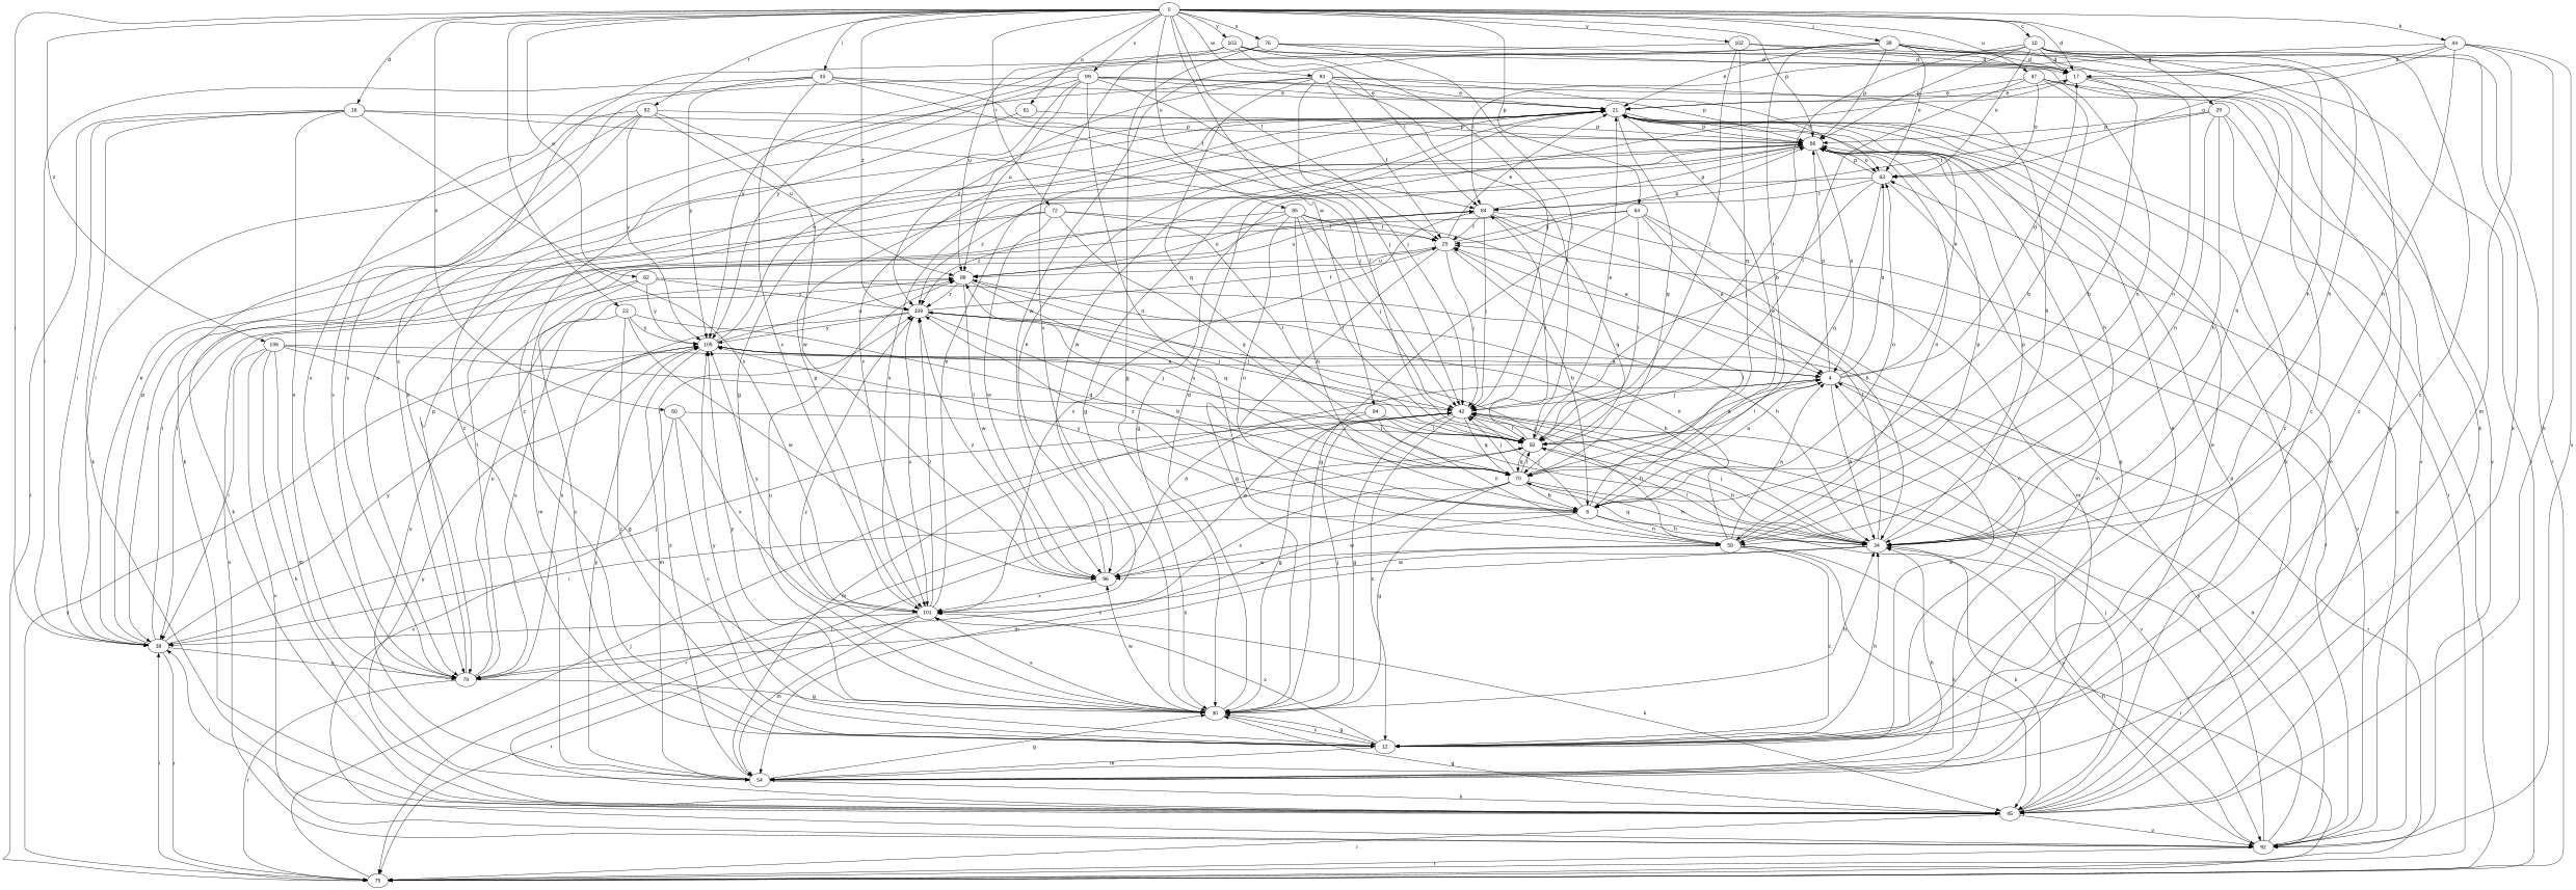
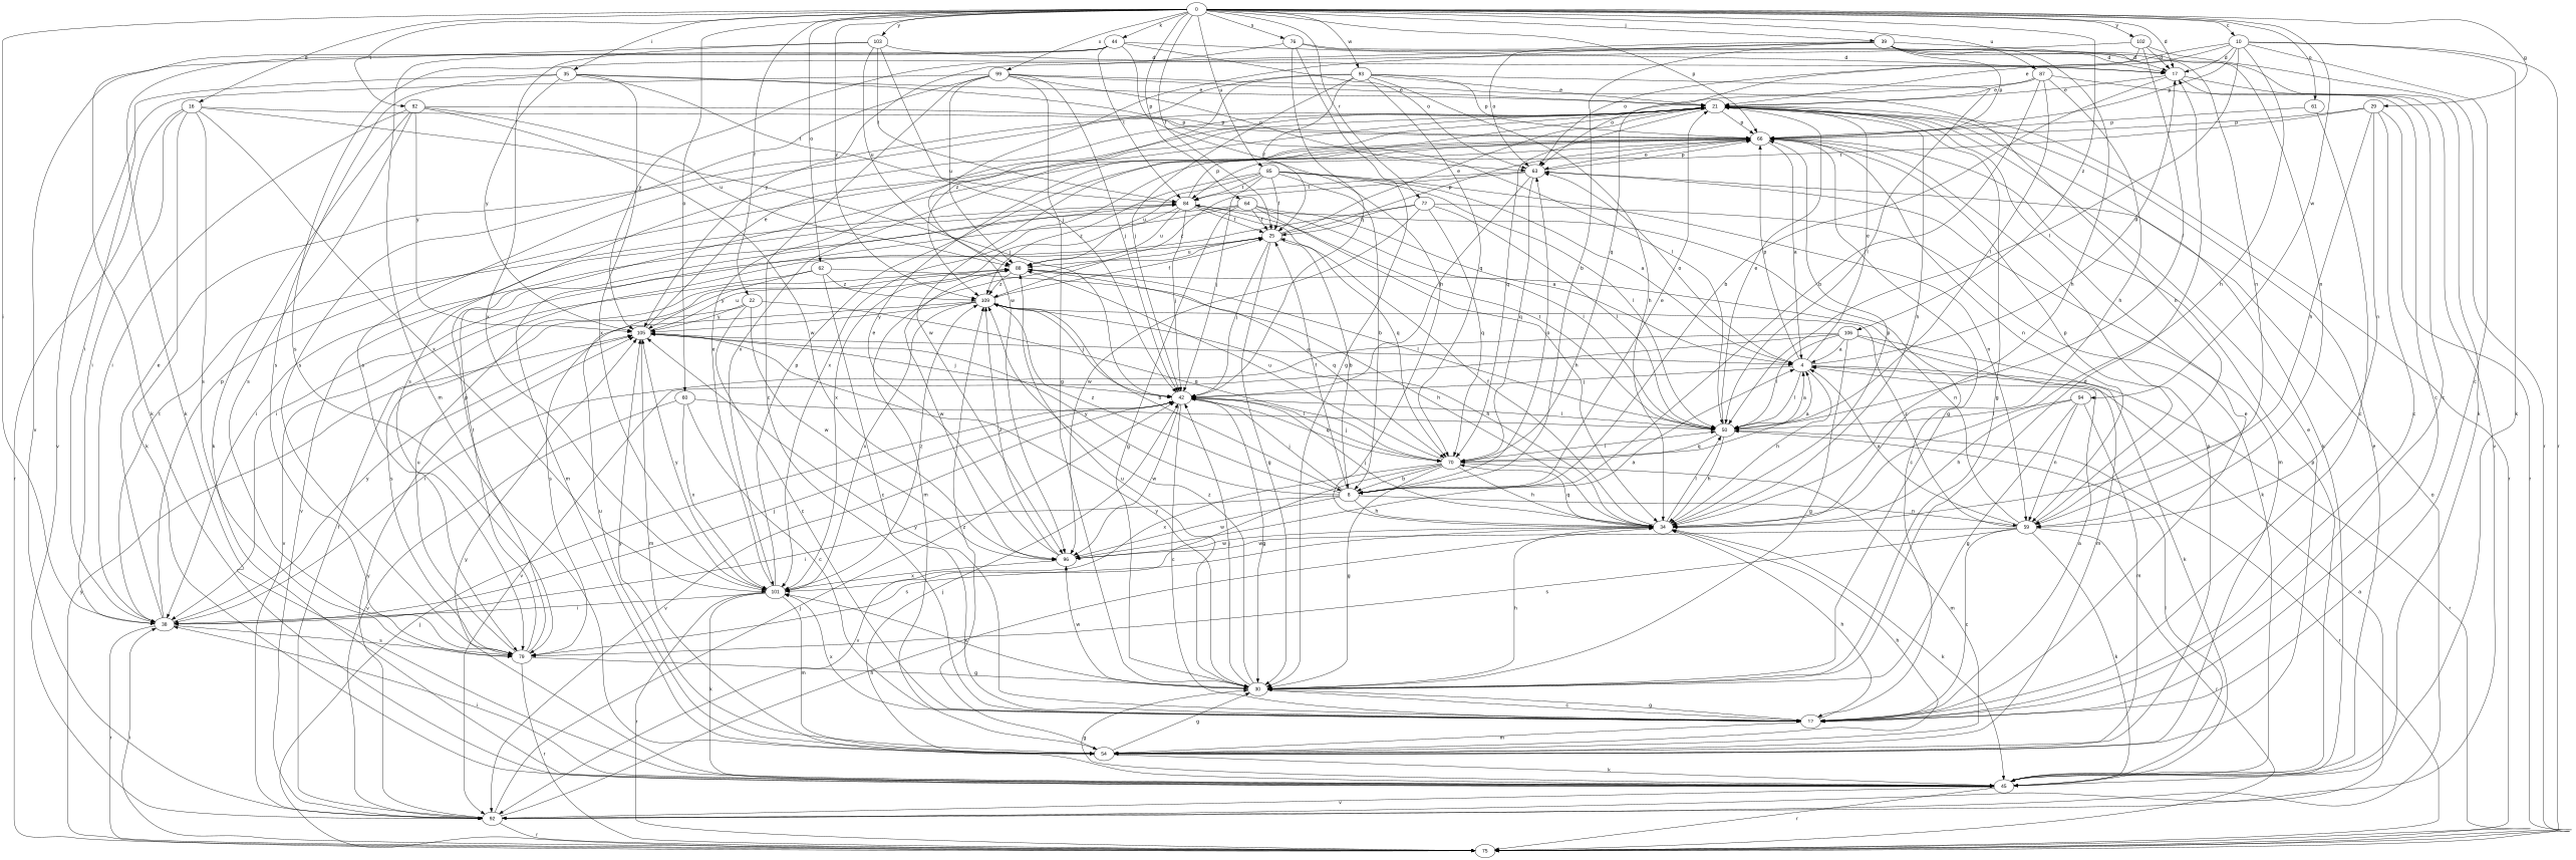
  strict digraph {
    fontname="Liberation Sans"
    node [fontname="Liberation Sans"]
    edge [fontname="Liberation Sans"]
    0
    10
    16
    17
    22
    25
    29
    35
    38
    39
    44
    60
    61
    62
    64
    66
    72
    76
    82
    85
    87
    93
    94
    99
    102
    103
    106
    109
    21
    34
    50
    63
    75
    12
    45
    42
    101
    79
    8
    92
    96
    105
    70
    30
    54
    88
    59
    84
    4
    0 -> 10 [label=c]
    0 -> 16 [label=d]
    0 -> 17 [label=d]
    0 -> 22 [label=f]
    0 -> 25 [label=f]
    0 -> 29 [label=g]
    0 -> 35 [label=i]
    0 -> 38 [label=i]
    0 -> 39 [label=j]
    0 -> 44 [label=k]
    0 -> 60 [label=o]
    0 -> 61 [label=o]
    0 -> 62 [label=o]
    0 -> 64 [label=p]
    0 -> 66 [label=p]
    0 -> 72 [label=r]
    0 -> 76 [label=s]
    0 -> 82 [label=t]
    0 -> 85 [label=u]
    0 -> 87 [label=u]
    0 -> 93 [label=w]
    0 -> 94 [label=w]
    0 -> 99 [label=x]
    0 -> 102 [label=y]
    0 -> 103 [label=y]
    0 -> 106 [label=z]
    0 -> 109 [label=z]
    10 -> 17 [label=d]
    10 -> 66 [label=p]
    10 -> 21 [label=e]
    10 -> 34 [label=h]
    10 -> 50 [label=l]
    10 -> 63 [label=o]
    10 -> 75 [label=r]
    10 -> 12 [label=c]
    10 -> 45 [label=k]
    16 -> 38 [label=i]
    16 -> 66 [label=p]
    16 -> 75 [label=r]
    16 -> 45 [label=k]
    16 -> 42 [label=j]
    16 -> 101 [label=x]
    16 -> 79 [label=s]
    17 -> 21 [label=e]
    17 -> 12 [label=c]
    17 -> 8 [label=b]
    17 -> 92 [label=v]
    22 -> 12 [label=c]
    22 -> 79 [label=s]
    22 -> 96 [label=w]
    22 -> 105 [label=y]
    22 -> 70 [label=q]
    25 -> 66 [label=p]
    25 -> 21 [label=e]
    25 -> 42 [label=j]
    25 -> 8 [label=b]
    25 -> 30 [label=g]
    25 -> 54 [label=m]
    25 -> 88 [label=u]
    29 -> 66 [label=p]
    29 -> 34 [label=h]
    29 -> 75 [label=r]
    29 -> 12 [label=c]
    29 -> 59 [label=n]
    29 -> 84 [label=t]
    35 -> 38 [label=i]
    35 -> 21 [label=e]
    35 -> 50 [label=l]
    35 -> 101 [label=x]
    35 -> 79 [label=s]
    35 -> 105 [label=y]
    35 -> 84 [label=t]
    38 -> 66 [label=p]
    38 -> 21 [label=e]
    38 -> 75 [label=r]
    38 -> 42 [label=j]
    38 -> 79 [label=s]
    38 -> 105 [label=y]
    38 -> 84 [label=t]
    39 -> 17 [label=d]
    39 -> 66 [label=p]
    39 -> 34 [label=h]
    39 -> 63 [label=o]
    39 -> 45 [label=k]
    39 -> 79 [label=s]
    39 -> 8 [label=b]
    39 -> 96 [label=w]
    39 -> 59 [label=n]
    44 -> 17 [label=d]
    44 -> 34 [label=h]
    44 -> 63 [label=o]
    44 -> 45 [label=k]
    44 -> 92 [label=v]
    44 -> 54 [label=m]
    44 -> 84 [label=t]
    60 -> 50 [label=l]
    60 -> 12 [label=c]
    60 -> 101 [label=x]
    60 -> 92 [label=v]
    61 -> 66 [label=p]
    61 -> 12 [label=c]
    62 -> 109 [label=z]
    62 -> 34 [label=h]
    62 -> 12 [label=c]
    62 -> 92 [label=v]
    62 -> 105 [label=y]
    64 -> 25 [label=f]
    64 -> 38 [label=i]
    64 -> 34 [label=h]
    64 -> 50 [label=l]
    64 -> 30 [label=g]
    64 -> 54 [label=m]
    64 -> 4 [label=a]
    66 -> 63 [label=o]
    66 -> 101 [label=x]
    66 -> 30 [label=g]
    66 -> 59 [label=n]
    66 -> 4 [label=a]
    72 -> 25 [label=f]
    72 -> 38 [label=i]
    72 -> 50 [label=l]
    72 -> 45 [label=k]
    72 -> 96 [label=w]
    72 -> 70 [label=q]
    76 -> 17 [label=d]
    76 -> 42 [label=j]
    76 -> 105 [label=y]
    76 -> 30 [label=g]
    76 -> 59 [label=n]
    82 -> 38 [label=i]
    82 -> 66 [label=p]
    82 -> 45 [label=k]
    82 -> 79 [label=s]
    82 -> 96 [label=w]
    82 -> 105 [label=y]
    82 -> 88 [label=u]
    85 -> 25 [label=f]
    85 -> 109 [label=z]
    85 -> 50 [label=l]
    85 -> 42 [label=j]
    85 -> 8 [label=b]
    85 -> 88 [label=u]
    85 -> 59 [label=n]
+   85 -> 84 [label=t]
    85 -> 4 [label=a]
    87 -> 21 [label=e]
    87 -> 34 [label=h]
    87 -> 50 [label=l]
    87 -> 63 [label=o]
    87 -> 12 [label=c]
    87 -> 8 [label=b]
    93 -> 25 [label=f]
    93 -> 66 [label=p]
    93 -> 109 [label=z]
    93 -> 21 [label=e]
    93 -> 34 [label=h]
    93 -> 50 [label=l]
    93 -> 42 [label=j]
    93 -> 79 [label=s]
    93 -> 70 [label=q]
    94 -> 34 [label=h]
    94 -> 50 [label=l]
    94 -> 30 [label=g]
    94 -> 54 [label=m]
    94 -> 59 [label=n]
    99 -> 21 [label=e]
    99 -> 63 [label=o]
    99 -> 12 [label=c]
    99 -> 42 [label=j]
    99 -> 79 [label=s]
    99 -> 92 [label=v]
    99 -> 30 [label=g]
    99 -> 88 [label=u]
    99 -> 59 [label=n]
    102 -> 17 [label=d]
    102 -> 50 [label=l]
    102 -> 75 [label=r]
    102 -> 105 [label=y]
    102 -> 70 [label=q]
    103 -> 17 [label=d]
    103 -> 45 [label=k]
    103 -> 42 [label=j]
    103 -> 101 [label=x]
    103 -> 88 [label=u]
    103 -> 84 [label=t]
    106 -> 38 [label=i]
    106 -> 50 [label=l]
    106 -> 45 [label=k]
    106 -> 92 [label=v]
    106 -> 30 [label=g]
    106 -> 54 [label=m]
    106 -> 4 [label=a]
    109 -> 25 [label=f]
    109 -> 34 [label=h]
    109 -> 42 [label=j]
    109 -> 101 [label=x]
    109 -> 79 [label=s]
    109 -> 8 [label=b]
    109 -> 105 [label=y]
    21 -> 66 [label=p]
    21 -> 34 [label=h]
    21 -> 75 [label=r]
    21 -> 45 [label=k]
    21 -> 101 [label=x]
    21 -> 79 [label=s]
    21 -> 96 [label=w]
    21 -> 70 [label=q]
    21 -> 30 [label=g]
    34 -> 25 [label=f]
    34 -> 66 [label=p]
    34 -> 50 [label=l]
    34 -> 45 [label=k]
    34 -> 42 [label=j]
    34 -> 79 [label=s]
    34 -> 96 [label=w]
    34 -> 70 [label=q]
    50 -> 21 [label=e]
    50 -> 34 [label=h]
    50 -> 75 [label=r]
    50 -> 70 [label=q]
    50 -> 84 [label=t]
    50 -> 4 [label=a]
    63 -> 66 [label=p]
    63 -> 109 [label=z]
    63 -> 42 [label=j]
    63 -> 70 [label=q]
    63 -> 54 [label=m]
    63 -> 84 [label=t]
    75 -> 38 [label=i]
    75 -> 42 [label=j]
    75 -> 105 [label=y]
    12 -> 21 [label=e]
    12 -> 34 [label=h]
    12 -> 101 [label=x]
    12 -> 105 [label=y]
    12 -> 30 [label=g]
    12 -> 54 [label=m]
    12 -> 4 [label=a]
    45 -> 38 [label=i]
    45 -> 66 [label=p]
    45 -> 21 [label=e]
    45 -> 50 [label=l]
    45 -> 75 [label=r]
    45 -> 42 [label=j]
    45 -> 92 [label=v]
    45 -> 105 [label=y]
    45 -> 30 [label=g]
    42 -> 50 [label=l]
    42 -> 12 [label=c]
    42 -> 92 [label=v]
    42 -> 96 [label=w]
    42 -> 70 [label=q]
    42 -> 30 [label=g]
    101 -> 38 [label=i]
    101 -> 66 [label=p]
    101 -> 109 [label=z]
    101 -> 21 [label=e]
    101 -> 75 [label=r]
    101 -> 45 [label=k]
    101 -> 105 [label=y]
    101 -> 54 [label=m]
    79 -> 66 [label=p]
    79 -> 75 [label=r]
    79 -> 30 [label=g]
    79 -> 88 [label=u]
    79 -> 84 [label=t]
    8 -> 25 [label=f]
    8 -> 38 [label=i]
    8 -> 109 [label=z]
    8 -> 21 [label=e]
    8 -> 34 [label=h]
    8 -> 63 [label=o]
    8 -> 42 [label=j]
    8 -> 96 [label=w]
    8 -> 105 [label=y]
    8 -> 59 [label=n]
    92 -> 25 [label=f]
    92 -> 34 [label=h]
    92 -> 63 [label=o]
    92 -> 75 [label=r]
    92 -> 42 [label=j]
    92 -> 105 [label=y]
    92 -> 4 [label=a]
    96 -> 109 [label=z]
    96 -> 21 [label=e]
    96 -> 101 [label=x]
    96 -> 4 [label=a]
    105 -> 21 [label=e]
    105 -> 42 [label=j]
    105 -> 54 [label=m]
    105 -> 88 [label=u]
    105 -> 4 [label=a]
    70 -> 34 [label=h]
    70 -> 50 [label=l]
    70 -> 42 [label=j]
    70 -> 101 [label=x]
    70 -> 8 [label=b]
    70 -> 92 [label=v]
    70 -> 30 [label=g]
    70 -> 54 [label=m]
    70 -> 88 [label=u]
    70 -> 4 [label=a]
    30 -> 17 [label=d]
    30 -> 109 [label=z]
    30 -> 34 [label=h]
    30 -> 12 [label=c]
    30 -> 42 [label=j]
    30 -> 101 [label=x]
    30 -> 96 [label=w]
    30 -> 105 [label=y]
    30 -> 88 [label=u]
    54 -> 66 [label=p]
    54 -> 109 [label=z]
    54 -> 21 [label=e]
    54 -> 34 [label=h]
    54 -> 45 [label=k]
    54 -> 105 [label=y]
    54 -> 30 [label=g]
    54 -> 88 [label=u]
    88 -> 109 [label=z]
    88 -> 50 [label=l]
    88 -> 96 [label=w]
    88 -> 70 [label=q]
    59 -> 66 [label=p]
    59 -> 109 [label=z]
    59 -> 75 [label=r]
    59 -> 12 [label=c]
    59 -> 45 [label=k]
    59 -> 79 [label=s]
    59 -> 96 [label=w]
    59 -> 88 [label=n]
    59 -> 4 [label=a]
    84 -> 25 [label=f]
    84 -> 66 [label=p]
    84 -> 12 [label=c]
    84 -> 42 [label=j]
    84 -> 101 [label=x]
    84 -> 92 [label=v]
    84 -> 70 [label=q]
    84 -> 88 [label=u]
    4 -> 17 [label=d]
    4 -> 66 [label=p]
    4 -> 21 [label=e]
    4 -> 34 [label=h]
    4 -> 50 [label=l]
    4 -> 63 [label=o]
    4 -> 75 [label=r]
    4 -> 42 [label=j]
  }
